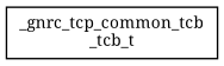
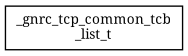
  digraph {
    rankdir=LR
    fontname="Noto Serif"
-   n1 [color=black fillcolor=white fontname="Noto Serif" fontsize=10 height=0.2 label="_gnrc_tcp_common_tcb\l_tcb_t" shape=record style=filled width=0.4]
+   n1 [color=black fillcolor=white fontname="Noto Serif" fontsize=10 height=0.2 label="_gnrc_tcp_common_tcb\l_list_t" shape=record style=filled width=0.4]
  }
